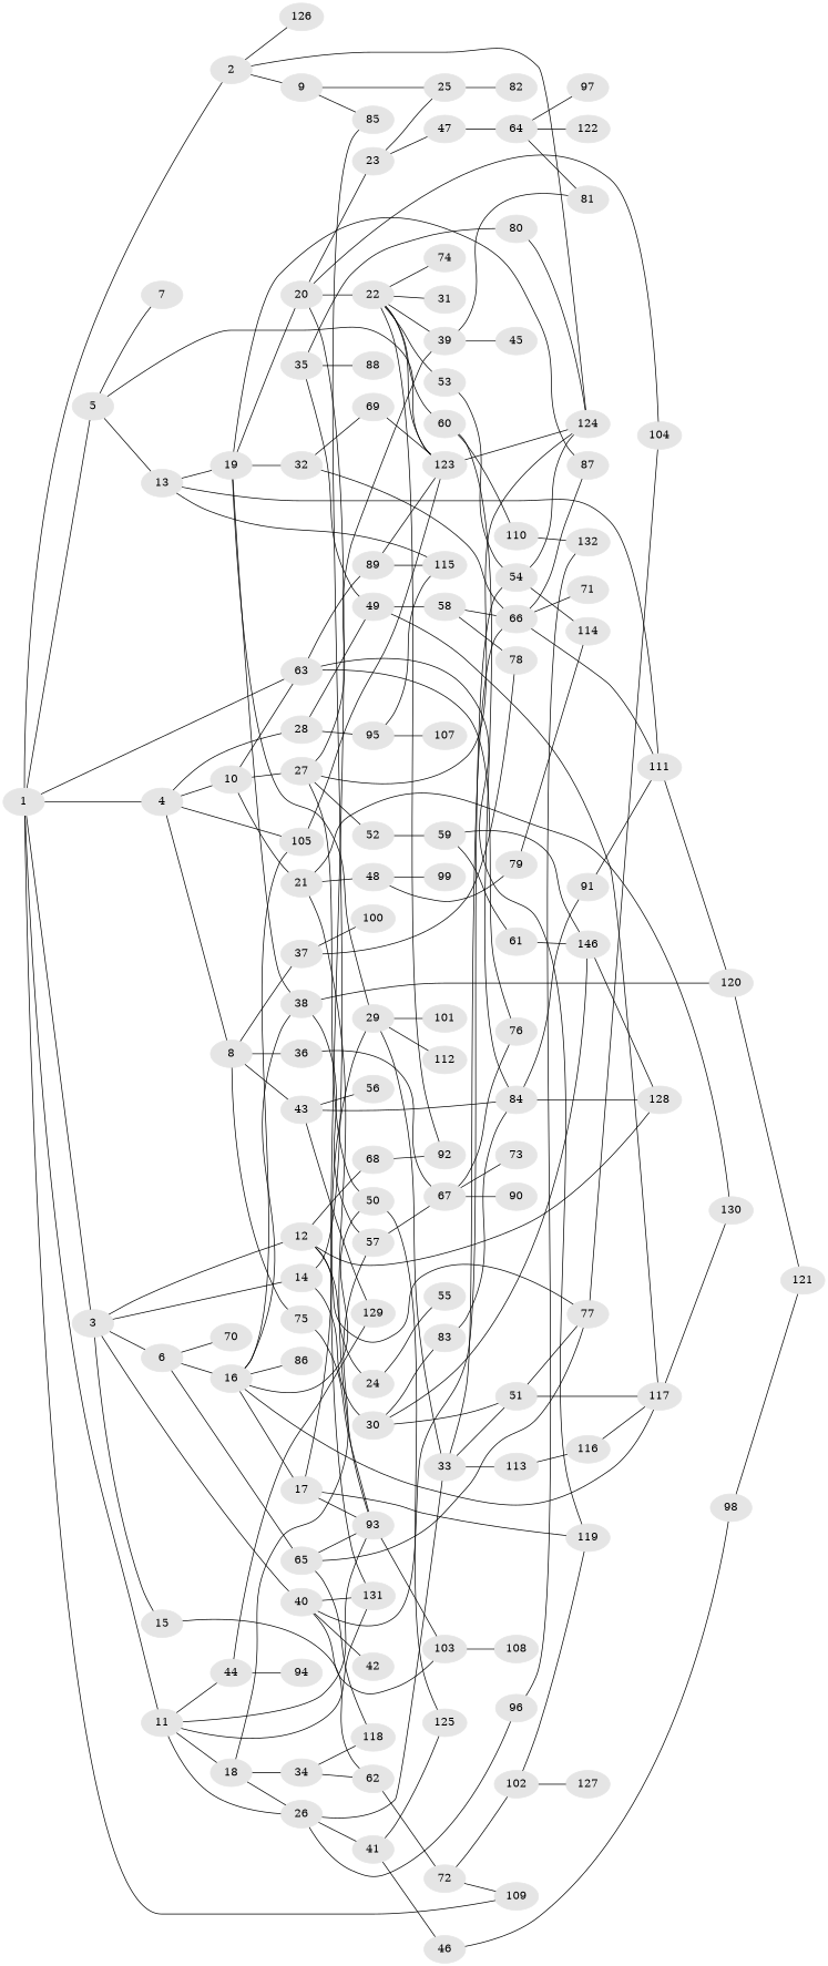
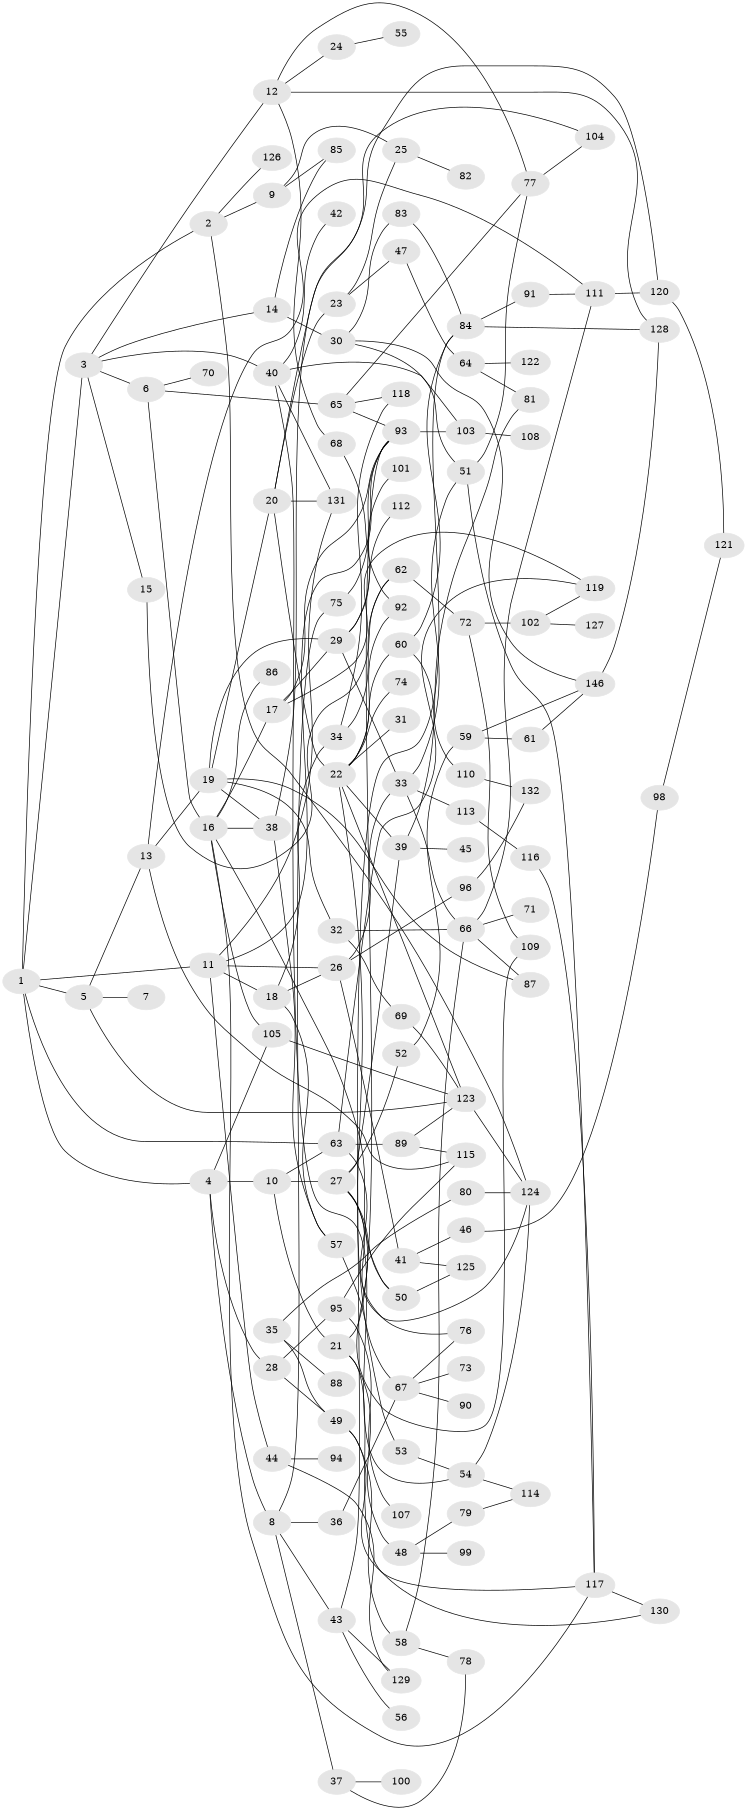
  graph {
    rankdir=LR
    node [color=gray90 style=filled]
    1
    2
    3
    4
    5
    11
    63
    109
    9
    124
    126
    6
    12
    14
    15
    40
    8
    10
    28
    105
    7
    13
    123
    18
    26
    44
    93
    131
    119
    76
    89
    25
    85
    16
    65
    70
    24
    68
    77
    128
    30
    62
    42
    54
    103
    36
    37
    43
    75
    21
    27
    95
    49
    19
    111
    115
    17
    38
    50
    86
    117
    118
    67
    78
    100
    56
    84
    129
    82
    48
    130
    39
    52
    34
    57
    33
    41
    96
    94
    55
    92
    104
    29
    20
    32
    87
    120
    51
    83
    n90 [label=146]
    72
    125
    101
    112
    22
    23
    66
    69
    31
    53
    60
    74
    47
    79
    99
    45
    81
    110
    64
    113
    46
    132
    59
    35
    80
    88
    107
    71
    116
    58
    73
    90
    121
    114
    108
    98
    91
-   97
    122
    61
    102
    127
    1 -- 2
    1 -- 3
    1 -- 4
    1 -- 5
    1 -- 11
    1 -- 63
-   1 -- 109
+   27 -- 109
    2 -- 9
    2 -- 124
    2 -- 126
    3 -- 6
    3 -- 12
    3 -- 14
    3 -- 15
    3 -- 40
    4 -- 8
    4 -- 10
    4 -- 28
    4 -- 105
    5 -- 7
    5 -- 13
    5 -- 123
    11 -- 18
    11 -- 26
    11 -- 44
    11 -- 93
    11 -- 131
    63 -- 119
    63 -- 76
    63 -- 89
    9 -- 25
    9 -- 85
    6 -- 16
    6 -- 65
    6 -- 70
    12 -- 24
    12 -- 68
    12 -- 77
    12 -- 128
    14 -- 85
    14 -- 30
    15 -- 62
    40 -- 131
    40 -- 42
    40 -- 54
    40 -- 103
    8 -- 36
    8 -- 37
    8 -- 43
    8 -- 75
    10 -- 63
    10 -- 21
    10 -- 27
    28 -- 95
    28 -- 49
    105 -- 123
    13 -- 19
    13 -- 111
    13 -- 115
    123 -- 124
    18 -- 26
    18 -- 34
    18 -- 57
    26 -- 33
    26 -- 41
    26 -- 96
    44 -- 129
    44 -- 94
    93 -- 103
    89 -- 123
    89 -- 115
    25 -- 82
    16 -- 105
    16 -- 17
    16 -- 38
    16 -- 50
    16 -- 86
    16 -- 117
    65 -- 93
    65 -- 77
    65 -- 118
    24 -- 55
    68 -- 92
    77 -- 104
    30 -- 51
    30 -- 83
    30 -- n90
    62 -- 72
    54 -- 124
    54 -- 114
    103 -- 108
    36 -- 67
    37 -- 78
    37 -- 100
    43 -- 56
    43 -- 84
    43 -- 129
    75 -- 93
    21 -- 93
    21 -- 48
    21 -- 130
    27 -- 124
    27 -- 50
    27 -- 39
    27 -- 52
    95 -- 115
    95 -- 107
    49 -- 117
    49 -- 58
    19 -- 38
    19 -- 29
    19 -- 20
    19 -- 32
    19 -- 87
    111 -- 120
    17 -- 93
    17 -- 119
    17 -- 29
    38 -- 57
    38 -- 120
    50 -- 125
    117 -- 130
    67 -- 76
    67 -- 73
    67 -- 90
    84 -- 128
    84 -- 91
    48 -- 79
    48 -- 99
    39 -- 45
    39 -- 81
    52 -- 59
    34 -- 62
    34 -- 118
    57 -- 67
    33 -- 51
    33 -- 66
    33 -- 113
    41 -- 125
    41 -- 46
    96 -- 132
    29 -- 33
    29 -- 101
    29 -- 112
    20 -- 131
    20 -- 104
    20 -- 22
    20 -- 23
    32 -- 66
    32 -- 69
    120 -- 121
    51 -- 77
    51 -- 117
    83 -- 84
    n90 -- 128
    72 -- 109
    72 -- 102
    22 -- 123
    22 -- 39
    22 -- 92
    22 -- 31
    22 -- 53
    22 -- 60
    22 -- 74
    23 -- 25
    23 -- 47
    66 -- 111
    66 -- 87
    66 -- 71
    69 -- 123
    53 -- 54
    60 -- 84
    60 -- 110
    47 -- 64
    79 -- 114
    110 -- 132
    64 -- 81
-   64 -- 97
    64 -- 122
    113 -- 116
    46 -- 98
    59 -- n90
    59 -- 61
    35 -- 49
    35 -- 80
    35 -- 88
    80 -- 124
    116 -- 117
    58 -- 78
    58 -- 66
    98 -- 121
    91 -- 111
    61 -- n90
    102 -- 119
    102 -- 127
  }
